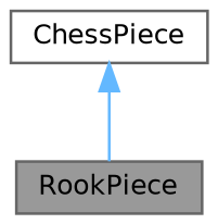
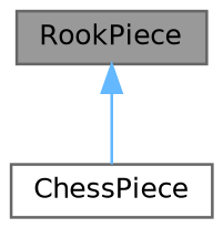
  digraph {
    fontname="DejaVu Sans"
    node [color=gray40 fontname="DejaVu Sans" fontsize=10 shape=box style=filled]
    n1 [fillcolor=grey60 fontcolor=black height=0.2 label=RookPiece width=0.4]
    n2 [fillcolor=white height=0.2 label=ChessPiece width=0.4]
-   n2 -> n1 [color=steelblue1 dir=back fontname="DejaVu Sans" fontsize=10 labelfontname=Helvetica labelfontsize=10 style=solid]
+   n1 -> n2 [color=steelblue1 dir=back fontname="DejaVu Sans" fontsize=10 labelfontname=Helvetica labelfontsize=10 style=solid]
  }
